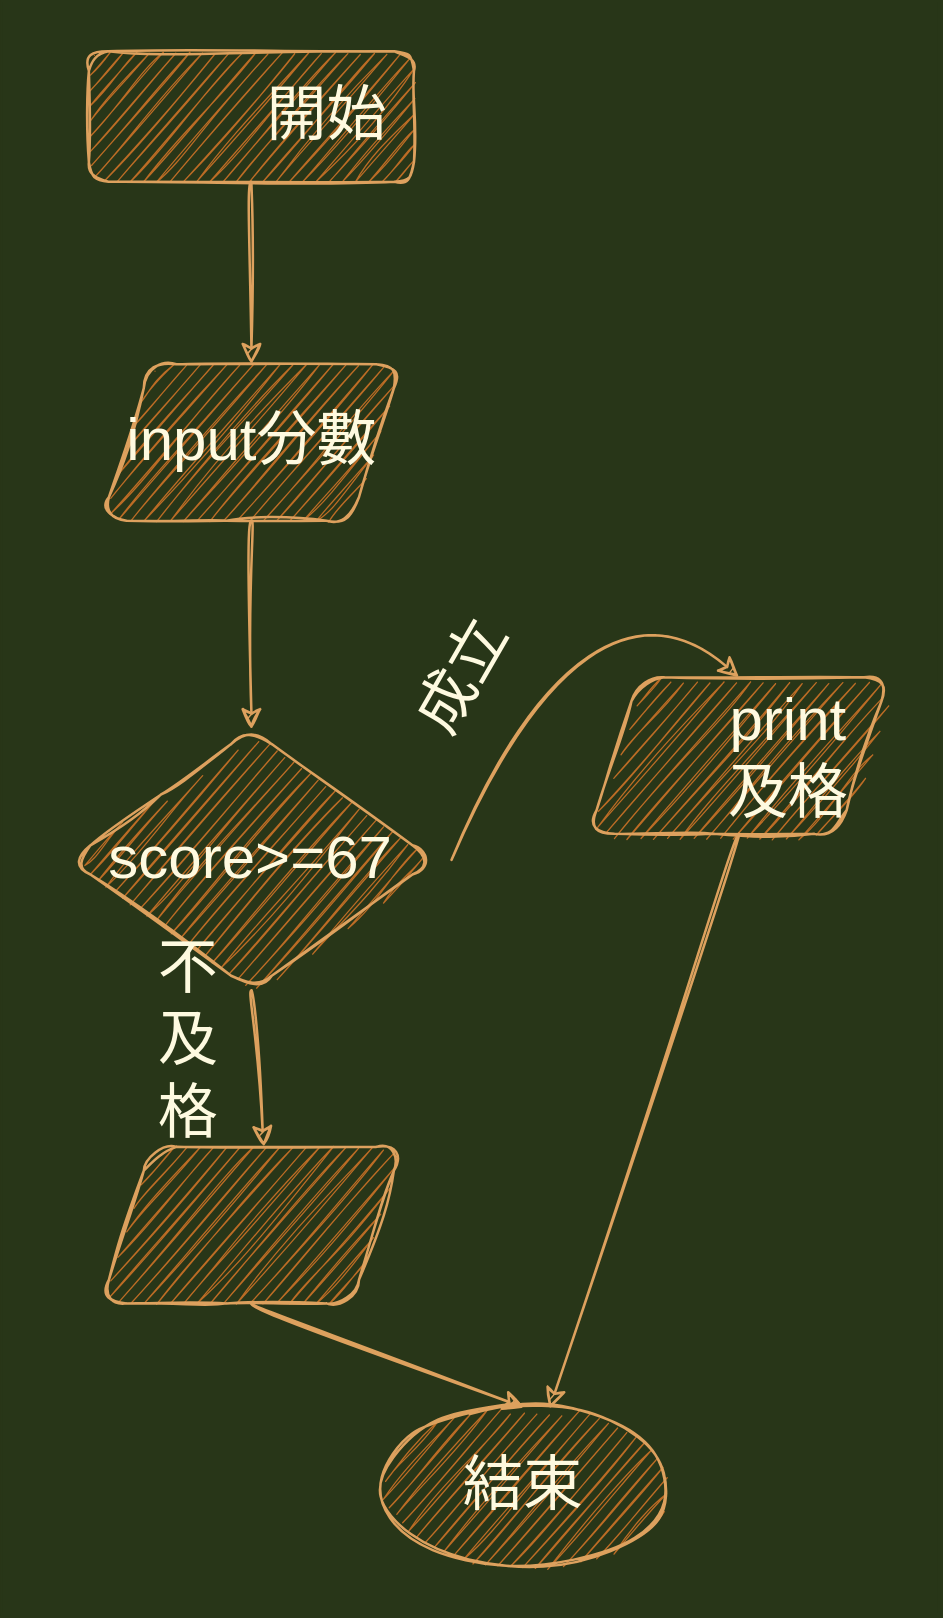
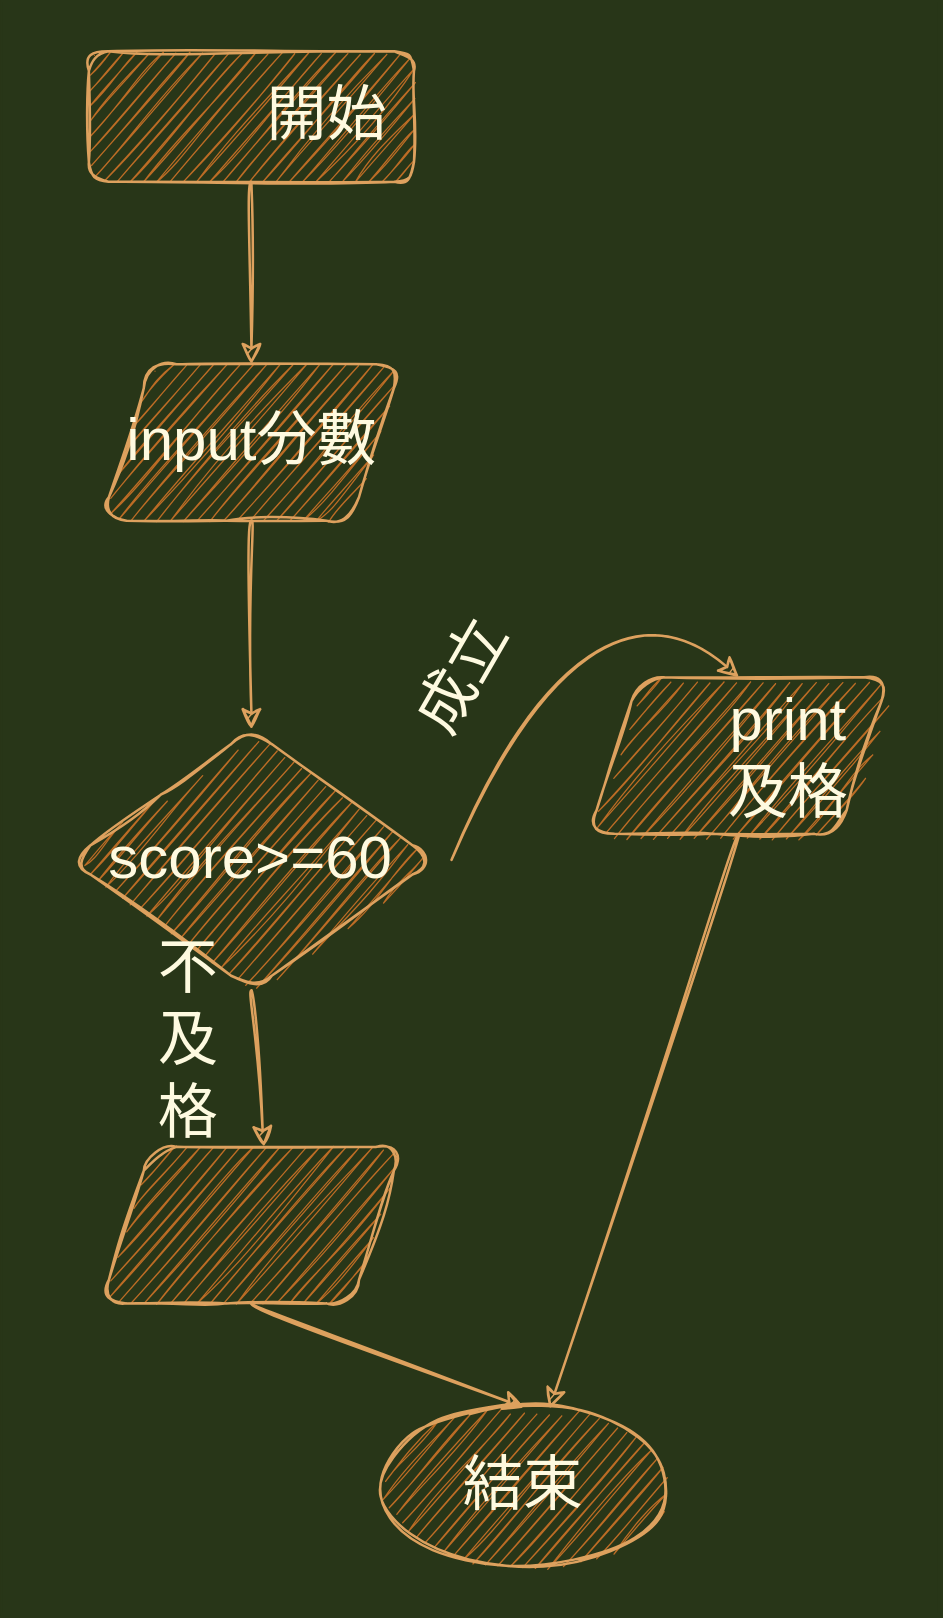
  <mxCell id="0" />
  <mxCell id="1" parent="0" />
  <mxCell id="2" value="" style="group" vertex="1" connectable="0" parent="1"><mxGeometry x="20" y="20" width="335" height="605" as="geometry" /></mxCell>
  <mxCell id="3" value="" style="group;fontColor=#FEFAE0;sketch=1;rounded=1;" parent="2" vertex="1" connectable="0"><mxGeometry width="335" height="605" as="geometry" /></mxCell>
  <mxCell id="4" value="&lt;font style=&quot;font-size: 24px&quot;&gt;成立&lt;/font&gt;" style="text;html=1;strokeColor=none;fillColor=none;align=center;verticalAlign=middle;whiteSpace=wrap;rotation=-60;fontColor=#FEFAE0;sketch=1;rounded=1;" parent="3" vertex="1"><mxGeometry x="125" y="239.914" width="80" height="20.862" as="geometry" /></mxCell>
  <mxCell id="5" value="" style="group;fontColor=#FEFAE0;sketch=1;rounded=1;" parent="3" vertex="1" connectable="0"><mxGeometry width="335" height="605" as="geometry" /></mxCell>
  <mxCell id="6" value="" style="whiteSpace=wrap;html=1;fillColor=#BC6C25;strokeColor=#DDA15E;fontColor=#FEFAE0;sketch=1;rounded=1;" parent="5" vertex="1"><mxGeometry x="15" width="130" height="52.155" as="geometry" /></mxCell>
  <mxCell id="7" value="&lt;font style=&quot;font-size: 24px&quot; face=&quot;Comic Sans MS&quot;&gt;開始&lt;/font&gt;" style="text;html=1;strokeColor=none;fillColor=none;align=center;verticalAlign=middle;whiteSpace=wrap;fontFamily=新細明體;FType=g;fontColor=#FEFAE0;sketch=1;rounded=1;" parent="5" vertex="1"><mxGeometry x="77.5" y="15.647" width="65" height="20.862" as="geometry" /></mxCell>
  <mxCell id="8" value="" style="endArrow=classic;html=1;exitX=0.5;exitY=1;exitDx=0;exitDy=0;fillColor=#BC6C25;strokeColor=#DDA15E;fontColor=#FEFAE0;labelBackgroundColor=#283618;sketch=1;curved=1;" parent="5" source="6" edge="1"><mxGeometry width="50" height="50" relative="1" as="geometry"><mxPoint x="-5" y="177.328" as="sourcePoint" /><mxPoint x="80" y="125.172" as="targetPoint" /></mxGeometry></mxCell>
  <mxCell id="9" value="" style="endArrow=classic;html=1;fillColor=#BC6C25;exitX=1;exitY=0.5;exitDx=0;exitDy=0;entryX=0.5;entryY=0;entryDx=0;entryDy=0;strokeColor=#DDA15E;fontColor=#FEFAE0;labelBackgroundColor=#283618;sketch=1;curved=1;" parent="5" source="12" edge="1"><mxGeometry width="50" height="50" relative="1" as="geometry"><mxPoint x="195" y="208.621" as="sourcePoint" /><mxPoint x="275" y="250.345" as="targetPoint" /><Array as="points"><mxPoint x="215" y="198.19" /></Array></mxGeometry></mxCell>
  <mxCell id="10" value="" style="group;fontColor=#FEFAE0;sketch=1;rounded=1;" parent="5" vertex="1" connectable="0"><mxGeometry y="271.207" width="160" height="104.31" as="geometry" /></mxCell>
  <mxCell id="11" value="" style="rhombus;whiteSpace=wrap;html=1;fillColor=#BC6C25;strokeColor=#DDA15E;fontColor=#FEFAE0;sketch=1;rounded=1;" parent="10" vertex="1"><mxGeometry x="7.5" width="145" height="104.31" as="geometry" /></mxCell>
- <mxCell id="12" value="&lt;font style=&quot;font-size: 24px&quot;&gt;score&amp;gt;=67&lt;/font&gt;" style="text;html=1;strokeColor=none;fillColor=none;align=center;verticalAlign=middle;whiteSpace=wrap;fontColor=#FEFAE0;sketch=1;rounded=1;" parent="10" vertex="1"><mxGeometry y="41.724" width="160" height="20.862" as="geometry" /></mxCell>
+ <mxCell id="12" value="&lt;font style=&quot;font-size: 24px&quot;&gt;score&amp;gt;=60&lt;/font&gt;" style="text;html=1;strokeColor=none;fillColor=none;align=center;verticalAlign=middle;whiteSpace=wrap;fontColor=#FEFAE0;sketch=1;rounded=1;" parent="10" vertex="1"><mxGeometry y="41.724" width="160" height="20.862" as="geometry" /></mxCell>
  <mxCell id="13" value="" style="shape=parallelogram;perimeter=parallelogramPerimeter;whiteSpace=wrap;html=1;fixedSize=1;fillColor=#BC6C25;strokeColor=#DDA15E;fontColor=#FEFAE0;sketch=1;rounded=1;" parent="5" vertex="1"><mxGeometry x="20" y="125.172" width="120" height="62.586" as="geometry" /></mxCell>
  <mxCell id="14" value="&lt;font style=&quot;font-size: 24px&quot;&gt;input分數&lt;/font&gt;" style="text;html=1;strokeColor=none;fillColor=none;align=center;verticalAlign=middle;whiteSpace=wrap;fontColor=#FEFAE0;sketch=1;rounded=1;" parent="5" vertex="1"><mxGeometry x="7.5" y="146.034" width="145" height="20.862" as="geometry" /></mxCell>
  <mxCell id="15" value="" style="endArrow=classic;html=1;fillColor=#BC6C25;exitX=0.5;exitY=1;exitDx=0;exitDy=0;strokeColor=#DDA15E;fontColor=#FEFAE0;labelBackgroundColor=#283618;sketch=1;curved=1;" parent="5" source="13" edge="1"><mxGeometry width="50" height="50" relative="1" as="geometry"><mxPoint x="45" y="239.914" as="sourcePoint" /><mxPoint x="80" y="271.207" as="targetPoint" /></mxGeometry></mxCell>
  <mxCell id="16" value="" style="endArrow=classic;html=1;fillColor=#BC6C25;exitX=0.5;exitY=1;exitDx=0;exitDy=0;entryX=0.5;entryY=0;entryDx=0;entryDy=0;strokeColor=#DDA15E;fontColor=#FEFAE0;labelBackgroundColor=#283618;sketch=1;curved=1;" parent="5" source="11" edge="1"><mxGeometry width="50" height="50" relative="1" as="geometry"><mxPoint x="45" y="427.672" as="sourcePoint" /><mxPoint x="85" y="438.103" as="targetPoint" /></mxGeometry></mxCell>
  <mxCell id="17" value="" style="group;fontColor=#FEFAE0;sketch=1;rounded=1;" parent="5" vertex="1" connectable="0"><mxGeometry x="215" y="250.345" width="120" height="62.586" as="geometry" /></mxCell>
  <mxCell id="18" value="" style="shape=parallelogram;perimeter=parallelogramPerimeter;whiteSpace=wrap;html=1;fixedSize=1;fillColor=#BC6C25;strokeColor=#DDA15E;fontColor=#FEFAE0;sketch=1;rounded=1;" parent="17" vertex="1"><mxGeometry width="120" height="62.586" as="geometry" /></mxCell>
  <mxCell id="19" value="&lt;span style=&quot;font-size: 24px&quot;&gt;print及格&lt;/span&gt;" style="text;html=1;strokeColor=none;fillColor=none;align=center;verticalAlign=middle;whiteSpace=wrap;fontColor=#FEFAE0;sketch=1;rounded=1;" parent="17" vertex="1"><mxGeometry x="45" y="20.862" width="70" height="20.862" as="geometry" /></mxCell>
  <mxCell id="20" style="edgeStyle=orthogonalEdgeStyle;orthogonalLoop=1;jettySize=auto;html=1;exitX=0.5;exitY=1;exitDx=0;exitDy=0;fillColor=#BC6C25;strokeColor=#DDA15E;fontColor=#FEFAE0;labelBackgroundColor=#283618;sketch=1;curved=1;" parent="17" source="19" target="19" edge="1"><mxGeometry relative="1" as="geometry" /></mxCell>
  <mxCell id="21" value="" style="shape=parallelogram;perimeter=parallelogramPerimeter;whiteSpace=wrap;html=1;fixedSize=1;fillColor=#BC6C25;strokeColor=#DDA15E;fontColor=#FEFAE0;sketch=1;rounded=1;" parent="5" vertex="1"><mxGeometry x="20" y="438.103" width="120" height="62.586" as="geometry" /></mxCell>
  <mxCell id="22" value="&lt;font style=&quot;font-size: 24px&quot;&gt;不及格&lt;/font&gt;" style="text;html=1;strokeColor=none;fillColor=none;align=center;verticalAlign=middle;whiteSpace=wrap;fontColor=#FEFAE0;sketch=1;rounded=1;" parent="5" vertex="1"><mxGeometry x="35" y="365.086" width="40" height="62.586" as="geometry" /></mxCell>
  <mxCell id="23" value="&lt;font style=&quot;font-size: 24px&quot;&gt;結束&lt;/font&gt;" style="ellipse;whiteSpace=wrap;html=1;fillColor=#BC6C25;strokeColor=#DDA15E;fontColor=#FEFAE0;sketch=1;" parent="5" vertex="1"><mxGeometry x="129" y="542.414" width="120" height="62.586" as="geometry" /></mxCell>
  <mxCell id="24" value="" style="endArrow=classic;html=1;fillColor=#BC6C25;exitX=0.5;exitY=1;exitDx=0;exitDy=0;entryX=0.5;entryY=0;entryDx=0;entryDy=0;strokeColor=#DDA15E;fontColor=#FEFAE0;labelBackgroundColor=#283618;sketch=1;curved=1;" parent="5" source="21" target="23" edge="1"><mxGeometry width="50" height="50" relative="1" as="geometry"><mxPoint x="95" y="573.707" as="sourcePoint" /><mxPoint x="145" y="521.552" as="targetPoint" /></mxGeometry></mxCell>
  <mxCell id="25" value="" style="endArrow=classic;html=1;fillColor=#BC6C25;exitX=0.5;exitY=1;exitDx=0;exitDy=0;strokeColor=#DDA15E;fontColor=#FEFAE0;labelBackgroundColor=#283618;sketch=1;curved=1;" parent="5" source="18" target="23" edge="1"><mxGeometry width="50" height="50" relative="1" as="geometry"><mxPoint x="305" y="479.828" as="sourcePoint" /><mxPoint x="355" y="427.672" as="targetPoint" /></mxGeometry></mxCell>
